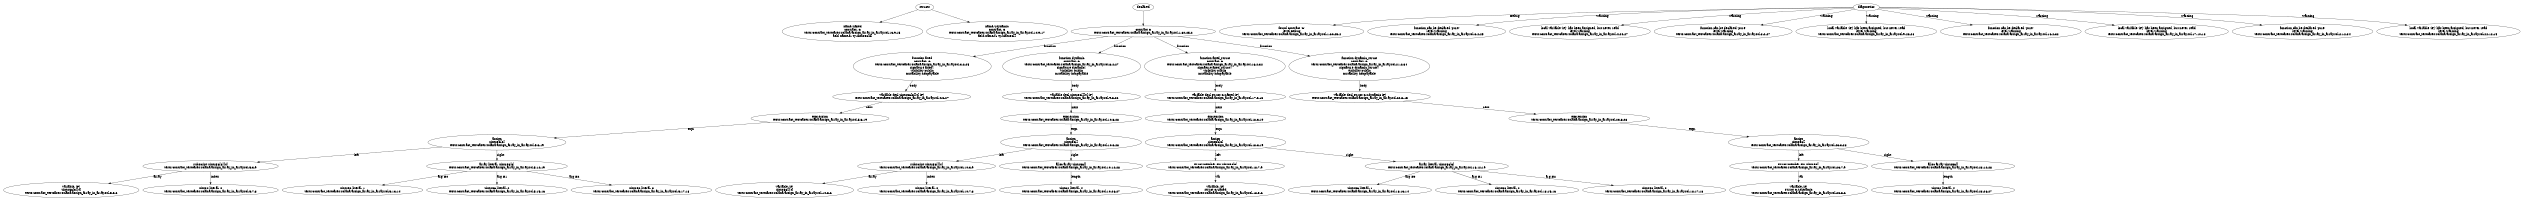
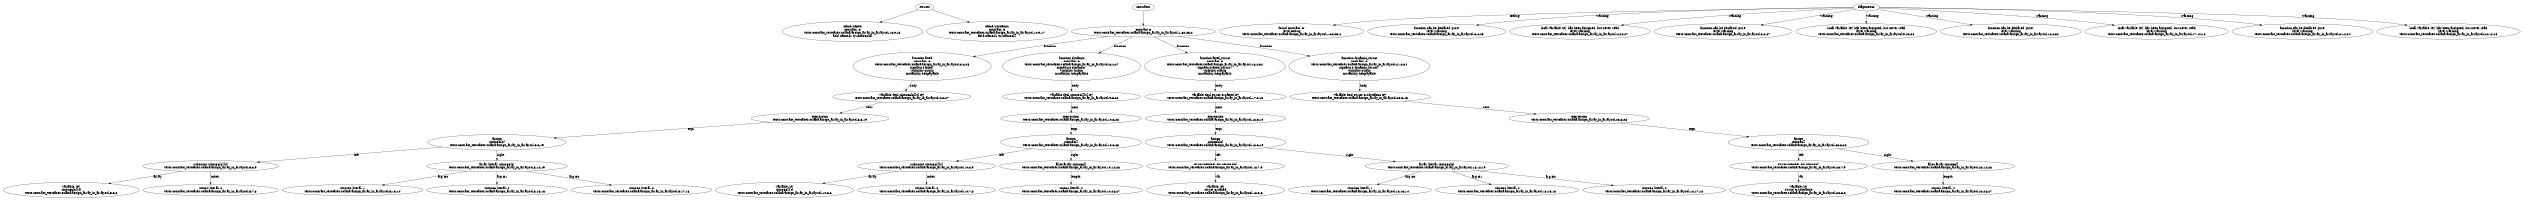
  strict digraph {
    n1 [label="name:Sfixed\ncontract: C\ntests/contract_testcases/solana/assign_array_in_array.sol:13:9-15\nfield name:f1 ty:uint256[3]"]
    n2 [label="name:Sdynamic\ncontract: C\ntests/contract_testcases/solana/assign_array_in_array.sol:14:9-17\nfield name:f1 ty:uint256[]"]
    n3 [label="contract C\ntests/contract_testcases/solana/assign_array_in_array.sol:1:60-25:2"]
    n4 [label="function fixed\ncontract: C\ntests/contract_testcases/solana/assign_array_in_array.sol:3:2-25\nsignature fixed()\nvisibility public\nmutability nonpayable"]
    n5 [label="function dynamic\ncontract: C\ntests/contract_testcases/solana/assign_array_in_array.sol:8:2-27\nsignature dynamic()\nvisibility public\nmutability nonpayable"]
    n6 [label="function fixed_struct\ncontract: C\ntests/contract_testcases/solana/assign_array_in_array.sol:16:2-32\nsignature fixed_struct()\nvisibility public\nmutability nonpayable"]
    n7 [label="function dynamic_struct\ncontract: C\ntests/contract_testcases/solana/assign_array_in_array.sol:21:2-34\nsignature dynamic_struct()\nvisibility public\nmutability nonpayable"]
    n8 [label="variable decl uint256[3][4] iPj\ntests/contract_testcases/solana/assign_array_in_array.sol:4:3-27"]
    n9 [label="expression\ntests/contract_testcases/solana/assign_array_in_array.sol:5:3-19"]
    n10 [label="assign\nuint256[3]\ntests/contract_testcases/solana/assign_array_in_array.sol:5:3-19"]
    n11 [label="subscript uint256[3][4]\ntests/contract_testcases/solana/assign_array_in_array.sol:5:3-9"]
    n12 [label="array literal: uint256[3]\ntests/contract_testcases/solana/assign_array_in_array.sol:5:12-19"]
    n13 [label="variable: iPj\nuint256[3][4]\ntests/contract_testcases/solana/assign_array_in_array.sol:5:3-6"]
    n14 [label="uint32 literal: 0\ntests/contract_testcases/solana/assign_array_in_array.sol:5:7-8"]
    n15 [label="uint256 literal: 1\ntests/contract_testcases/solana/assign_array_in_array.sol:5:13-14"]
    n16 [label="uint256 literal: 2\ntests/contract_testcases/solana/assign_array_in_array.sol:5:15-16"]
    n17 [label="uint256 literal: 3\ntests/contract_testcases/solana/assign_array_in_array.sol:5:17-18"]
    n18 [label="variable decl uint256[][4] iPj\ntests/contract_testcases/solana/assign_array_in_array.sol:9:3-26"]
    n19 [label="expression\ntests/contract_testcases/solana/assign_array_in_array.sol:10:3-28"]
    n20 [label="assign\nuint256[]\ntests/contract_testcases/solana/assign_array_in_array.sol:10:3-28"]
    n21 [label="subscript uint256[][4]\ntests/contract_testcases/solana/assign_array_in_array.sol:10:3-9"]
    n22 [label="alloc array uint256[]\ntests/contract_testcases/solana/assign_array_in_array.sol:10:12-28"]
    n23 [label="variable: iPj\nuint256[][4]\ntests/contract_testcases/solana/assign_array_in_array.sol:10:3-6"]
    n24 [label="uint32 literal: 0\ntests/contract_testcases/solana/assign_array_in_array.sol:10:7-8"]
    n25 [label="uint32 literal: 4\ntests/contract_testcases/solana/assign_array_in_array.sol:10:26-27"]
    n26 [label="variable decl struct C.Sfixed iPj\ntests/contract_testcases/solana/assign_array_in_array.sol:17:3-13"]
    n27 [label="expression\ntests/contract_testcases/solana/assign_array_in_array.sol:18:3-19"]
    n28 [label="assign\nuint256[3]\ntests/contract_testcases/solana/assign_array_in_array.sol:18:3-19"]
    n29 [label="struct member #0 uint256[3]\ntests/contract_testcases/solana/assign_array_in_array.sol:18:7-9"]
    n30 [label="array literal: uint256[3]\ntests/contract_testcases/solana/assign_array_in_array.sol:18:12-19"]
    n31 [label="variable: iPj\nstruct C.Sfixed\ntests/contract_testcases/solana/assign_array_in_array.sol:18:3-6"]
    n32 [label="uint256 literal: 1\ntests/contract_testcases/solana/assign_array_in_array.sol:18:13-14"]
    n33 [label="uint256 literal: 2\ntests/contract_testcases/solana/assign_array_in_array.sol:18:15-16"]
    n34 [label="uint256 literal: 3\ntests/contract_testcases/solana/assign_array_in_array.sol:18:17-18"]
    n35 [label="variable decl struct C.Sdynamic iPj\ntests/contract_testcases/solana/assign_array_in_array.sol:22:3-15"]
    n36 [label="expression\ntests/contract_testcases/solana/assign_array_in_array.sol:23:3-28"]
    n37 [label="assign\nuint256[]\ntests/contract_testcases/solana/assign_array_in_array.sol:23:3-28"]
    n38 [label="struct member #0 uint256[]\ntests/contract_testcases/solana/assign_array_in_array.sol:23:7-9"]
    n39 [label="alloc array uint256[]\ntests/contract_testcases/solana/assign_array_in_array.sol:23:12-28"]
    n40 [label="variable: iPj\nstruct C.Sdynamic\ntests/contract_testcases/solana/assign_array_in_array.sol:23:3-6"]
    n41 [label="uint32 literal: 4\ntests/contract_testcases/solana/assign_array_in_array.sol:23:26-27"]
    n42 [label="found contract 'C'\nlevel Debug\ntests/contract_testcases/solana/assign_array_in_array.sol:1:60-25:2"]
    n43 [label="function can be declared 'pure'\nlevel Warning\ntests/contract_testcases/solana/assign_array_in_array.sol:3:2-25"]
    n44 [label="local variable 'iPj' has been assigned, but never read\nlevel Warning\ntests/contract_testcases/solana/assign_array_in_array.sol:4:24-27"]
    n45 [label="function can be declared 'pure'\nlevel Warning\ntests/contract_testcases/solana/assign_array_in_array.sol:8:2-27"]
    n46 [label="local variable 'iPj' has been assigned, but never read\nlevel Warning\ntests/contract_testcases/solana/assign_array_in_array.sol:9:23-26"]
    n47 [label="function can be declared 'pure'\nlevel Warning\ntests/contract_testcases/solana/assign_array_in_array.sol:16:2-32"]
    n48 [label="local variable 'iPj' has been assigned, but never read\nlevel Warning\ntests/contract_testcases/solana/assign_array_in_array.sol:17:10-13"]
    n49 [label="function can be declared 'pure'\nlevel Warning\ntests/contract_testcases/solana/assign_array_in_array.sol:21:2-34"]
    n50 [label="local variable 'iPj' has been assigned, but never read\nlevel Warning\ntests/contract_testcases/solana/assign_array_in_array.sol:22:12-15"]
    structs
-   contracts [label=declared]
+   contracts
    diagnostics
    n3 -> n4 [label=function]
    n3 -> n5 [label=function]
    n3 -> n6 [label=function]
    n3 -> n7 [label=function]
    n4 -> n8 [label=body]
    n5 -> n18 [label=body]
    n6 -> n26 [label=body]
    n7 -> n35 [label=body]
    n8 -> n9 [label=next]
    n9 -> n10 [label=expr]
    n10 -> n11 [label=left]
    n10 -> n12 [label=right]
    n11 -> n13 [label=array]
    n11 -> n14 [label=index]
    n12 -> n15 [label="arg #0"]
    n12 -> n16 [label="arg #1"]
    n12 -> n17 [label="arg #2"]
    n18 -> n19 [label=next]
    n19 -> n20 [label=expr]
    n20 -> n21 [label=left]
    n20 -> n22 [label=right]
    n21 -> n23 [label=array]
    n21 -> n24 [label=index]
    n22 -> n25 [label=length]
    n26 -> n27 [label=next]
    n27 -> n28 [label=expr]
    n28 -> n29 [label=left]
    n28 -> n30 [label=right]
    n29 -> n31 [label=var]
    n30 -> n32 [label="arg #0"]
    n30 -> n33 [label="arg #1"]
    n30 -> n34 [label="arg #2"]
    n35 -> n36 [label=next]
    n36 -> n37 [label=expr]
    n37 -> n38 [label=left]
    n37 -> n39 [label=right]
    n38 -> n40 [label=var]
    n39 -> n41 [label=length]
    structs -> n1
    structs -> n2
    contracts -> n3
    diagnostics -> n42 [label=Debug]
    diagnostics -> n43 [label=Warning]
    diagnostics -> n44 [label=Warning]
    diagnostics -> n45 [label=Warning]
    diagnostics -> n46 [label=Warning]
    diagnostics -> n47 [label=Warning]
    diagnostics -> n48 [label=Warning]
    diagnostics -> n49 [label=Warning]
    diagnostics -> n50 [label=Warning]
  }
